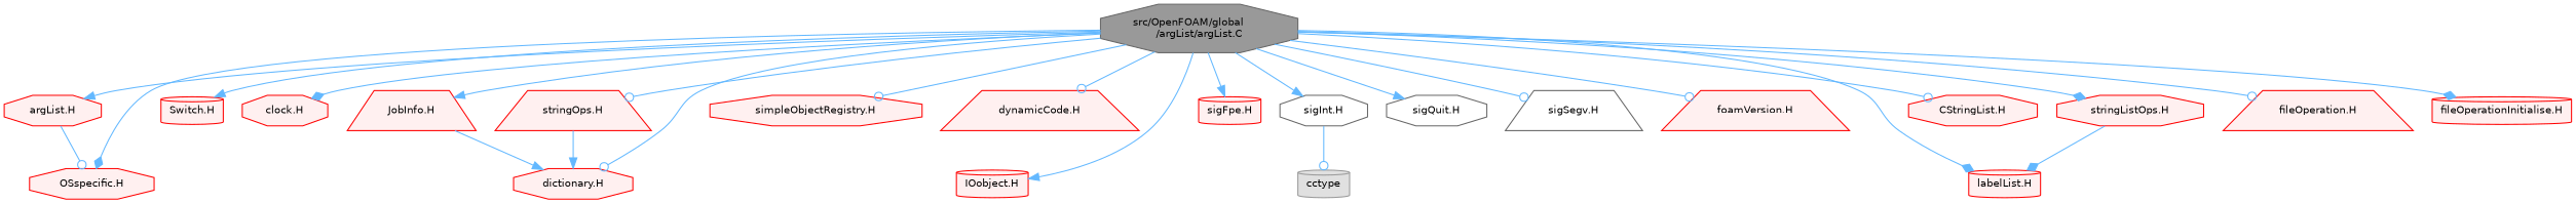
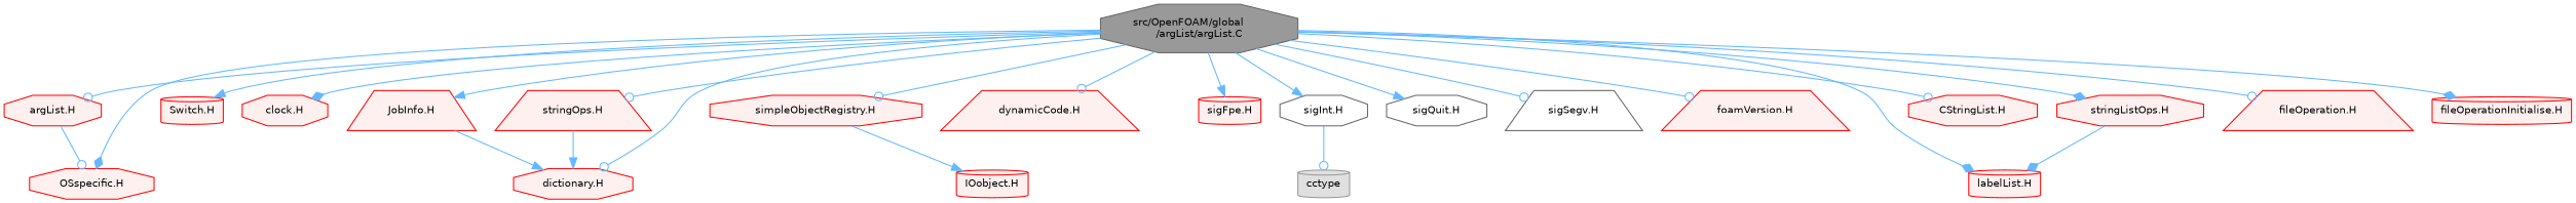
  digraph {
    node [color=red fillcolor="#FFF0F0" fontname=Helvetica fontsize=10 shape=octagon style=filled]
    edge [arrowhead=odot color=steelblue1 fontname=Helvetica fontsize=10 labelfontname=Helvetica labelfontsize=10 style=solid]
    n1 [color=gray40 fillcolor=grey60 fontcolor=black height=0.2 label="src/OpenFOAM/global\l/argList/argList.C" width=0.4]
    n2 [height=0.2 label="argList.H" width=0.4]
    n3 [height=0.2 label="OSspecific.H" width=0.4]
    n4 [height=0.2 label="Switch.H" shape=cylinder width=0.4]
    n5 [height=0.2 label="clock.H" width=0.4]
    n6 [height=0.2 label="dictionary.H" width=0.4]
    n7 [height=0.2 label="IOobject.H" shape=cylinder width=0.4]
    n8 [height=0.2 label="JobInfo.H" shape=trapezium width=0.4]
    n9 [height=0.2 label="labelList.H" shape=cylinder width=0.4]
    n10 [height=0.2 label="dynamicCode.H" shape=trapezium width=0.4]
    n11 [height=0.2 label="simpleObjectRegistry.H" width=0.4]
    n12 [height=0.2 label="sigFpe.H" shape=cylinder width=0.4]
    n13 [color=grey40 fillcolor=white height=0.2 label="sigInt.H" width=0.4]
    n14 [color=grey40 fillcolor=white height=0.2 label="sigQuit.H" width=0.4]
    n15 [color=grey40 fillcolor=white height=0.2 label="sigSegv.H" shape=trapezium width=0.4]
    n16 [height=0.2 label="foamVersion.H" shape=trapezium width=0.4]
    n17 [height=0.2 label="stringOps.H" shape=trapezium width=0.4]
    n18 [height=0.2 label="CStringList.H" width=0.4]
    n19 [height=0.2 label="stringListOps.H" width=0.4]
    n20 [height=0.2 label="fileOperation.H" shape=trapezium width=0.4]
    n21 [height=0.2 label="fileOperationInitialise.H" shape=cylinder width=0.4]
    n22 [color=grey60 fillcolor="#E0E0E0" height=0.2 label=cctype shape=cylinder width=0.4]
-   n1 -> n2 [arrowhead=normal]
+   n1 -> n2
    n1 -> n3 [arrowhead=diamond]
    n1 -> n4 [arrowhead=normal]
    n1 -> n5 [arrowhead=diamond]
    n1 -> n6
-   n1 -> n7 [arrowhead=normal]
+   n11 -> n7 [arrowhead=normal]
    n1 -> n8 [arrowhead=normal]
    n1 -> n9 [arrowhead=diamond]
    n1 -> n10
    n1 -> n11
    n1 -> n12 [arrowhead=normal]
    n1 -> n13 [arrowhead=normal]
    n1 -> n14 [arrowhead=normal]
    n1 -> n15
    n1 -> n16
    n1 -> n17
    n1 -> n18
    n1 -> n19 [arrowhead=diamond]
    n1 -> n20
    n1 -> n21 [arrowhead=diamond]
    n2 -> n3
    n8 -> n6 [arrowhead=normal]
    n13 -> n22
    n17 -> n6 [arrowhead=normal]
    n19 -> n9 [arrowhead=diamond]
  }
